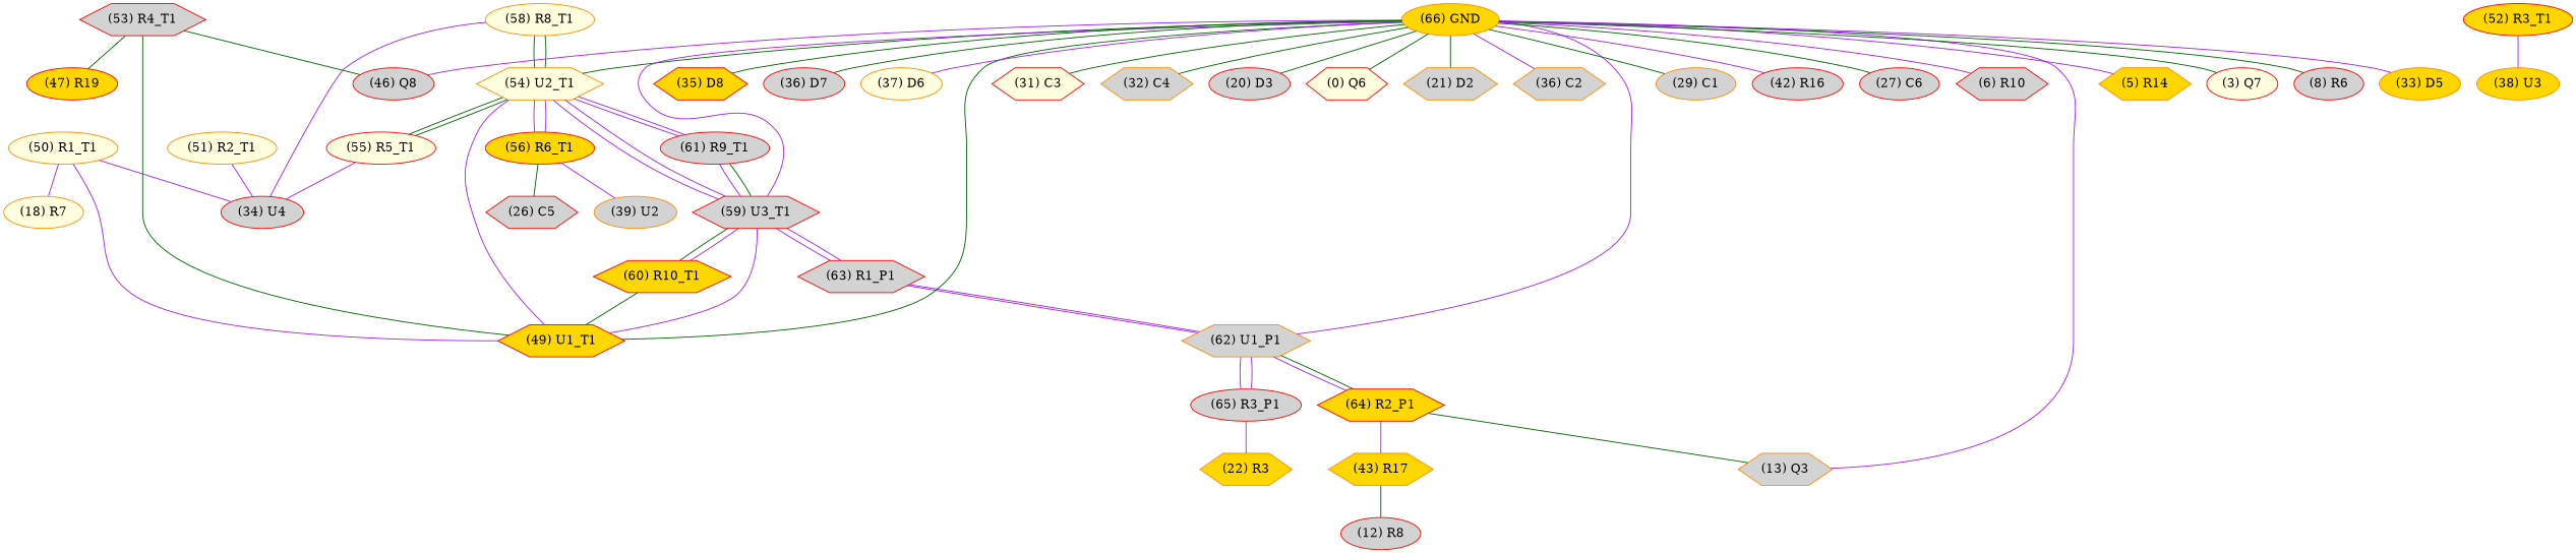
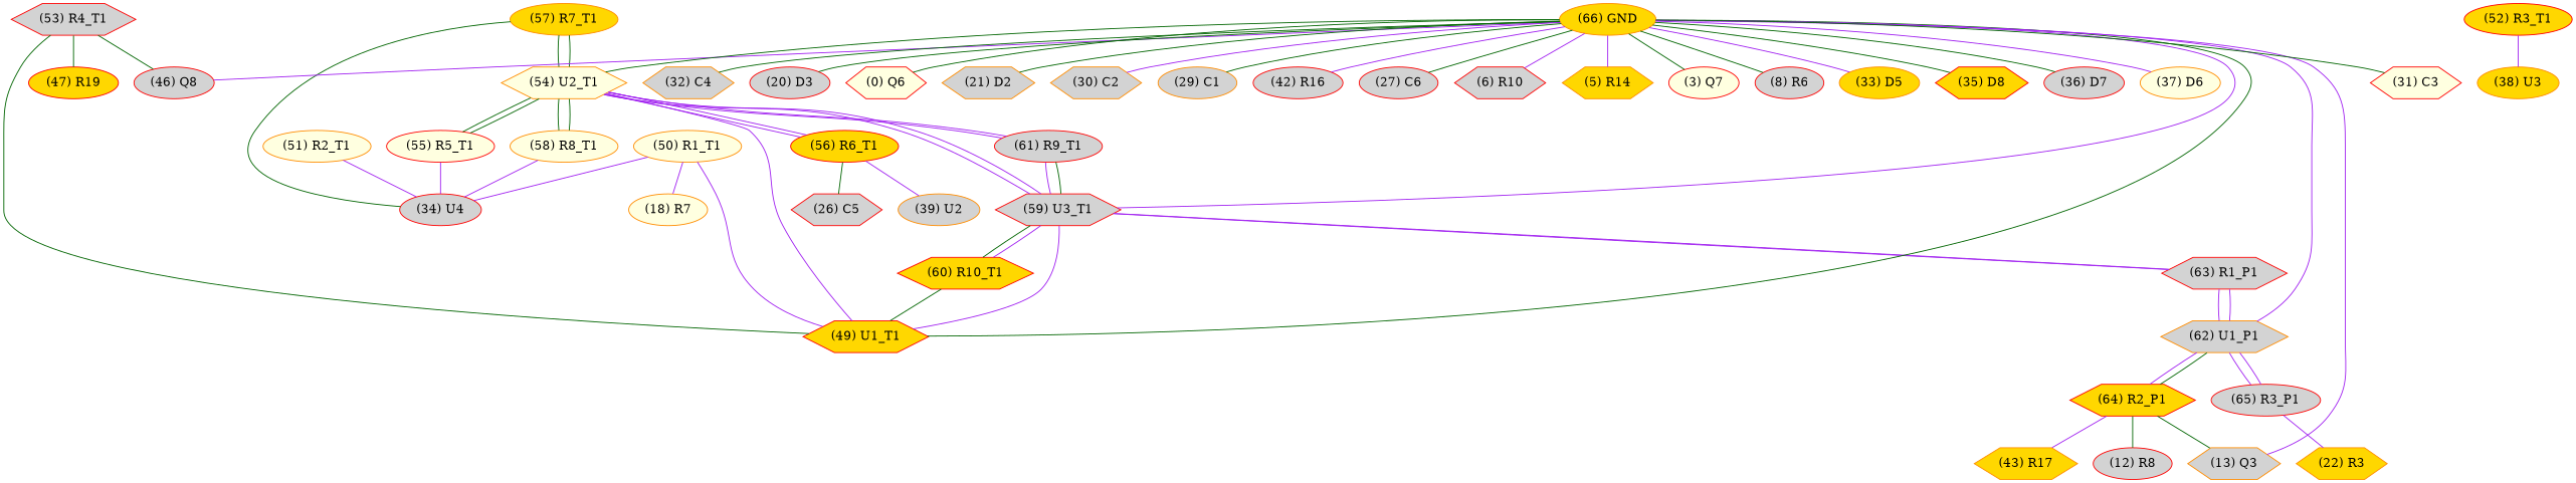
  graph {
    node [color=red fillcolor=lightgrey shape=ellipse style=filled]
    edge [color=purple]
    n1 [color=darkorange fillcolor=lightyellow label="(50) R1_T1"]
    n2 [label="(34) U4"]
    n3 [color=darkorange fillcolor=lightyellow label="(18) R7"]
    n4 [fillcolor=gold label="(49) U1_T1" shape=hexagon]
    n5 [color=darkorange fillcolor=lightyellow label="(51) R2_T1"]
    n6 [fillcolor=gold label="(52) R3_T1"]
    n7 [color=darkorange fillcolor=gold label="(38) U3"]
    n8 [label="(53) R4_T1" shape=hexagon]
    n9 [label="(46) Q8"]
    n10 [fillcolor=gold label="(47) R19"]
    n11 [color=darkorange fillcolor=lightyellow label="(54) U2_T1" shape=hexagon]
+   n12 [color=darkorange fillcolor=gold label="(57) R7_T1"]
    n13 [color=darkorange fillcolor=lightyellow label="(58) R8_T1"]
    n14 [fillcolor=lightyellow label="(55) R5_T1"]
    n15 [fillcolor=gold label="(56) R6_T1"]
    n16 [label="(59) U3_T1" shape=hexagon]
    n17 [label="(61) R9_T1"]
    n18 [label="(26) C5" shape=hexagon]
    n19 [color=darkorange label="(39) U2"]
    n20 [fillcolor=gold label="(60) R10_T1" shape=hexagon]
    n21 [label="(63) R1_P1" shape=hexagon]
    n22 [color=darkorange label="(62) U1_P1" shape=hexagon]
    n23 [label="(65) R3_P1"]
    n24 [fillcolor=gold label="(64) R2_P1" shape=hexagon]
    n25 [color=darkorange fillcolor=gold label="(22) R3" shape=hexagon]
    n26 [label="(12) R8"]
    n27 [color=darkorange label="(13) Q3" shape=hexagon]
    n28 [color=darkorange fillcolor=gold label="(43) R17" shape=hexagon]
    n29 [color=darkorange fillcolor=gold label="(66) GND"]
    n30 [fillcolor=lightyellow label="(31) C3" shape=hexagon]
    n31 [color=darkorange label="(32) C4" shape=hexagon]
    n32 [label="(20) D3"]
    n33 [fillcolor=lightyellow label="(0) Q6" shape=hexagon]
    n34 [color=darkorange label="(21) D2" shape=hexagon]
-   n35 [color=darkorange label="(36) C2" shape=hexagon]
+   n35 [color=darkorange label="(30) C2" shape=hexagon]
    n36 [color=darkorange label="(29) C1"]
    n37 [label="(42) R16"]
    n38 [label="(27) C6"]
    n39 [label="(6) R10" shape=hexagon]
    n40 [color=darkorange fillcolor=gold label="(5) R14" shape=hexagon]
    n41 [fillcolor=lightyellow label="(3) Q7"]
    n42 [label="(8) R6"]
    n43 [color=darkorange fillcolor=gold label="(33) D5"]
    n44 [fillcolor=gold label="(35) D8" shape=hexagon]
    n45 [label="(36) D7"]
    n46 [color=darkorange fillcolor=lightyellow label="(37) D6"]
    n1 -- n2
    n1 -- n3
    n1 -- n4
    n5 -- n2
    n6 -- n7
    n8 -- n4 [color=darkgreen]
    n8 -- n9 [color=darkgreen]
    n8 -- n10 [color=darkgreen]
    n11 -- n4
+   n11 -- n12 [color=darkgreen]
    n11 -- n13 [color=darkgreen]
    n11 -- n14 [color=darkgreen]
    n11 -- n15
    n11 -- n16
    n11 -- n17
+   n12 -- n2 [color=darkgreen]
+   n12 -- n11 [color=darkgreen]
    n13 -- n2
    n13 -- n11 [color=darkgreen]
    n14 -- n2
    n14 -- n11 [color=darkgreen]
    n15 -- n11
    n15 -- n18 [color=darkgreen]
    n15 -- n19
    n16 -- n4
    n16 -- n11
    n16 -- n17 [color=darkgreen]
    n16 -- n20 [color=darkgreen]
    n16 -- n21
    n17 -- n11
    n17 -- n16
    n20 -- n4 [color=darkgreen]
    n20 -- n16
    n21 -- n16
    n21 -- n22
    n22 -- n21
    n22 -- n23
    n22 -- n24
    n23 -- n22
    n23 -- n25
    n24 -- n22 [color=darkgreen]
-   n28 -- n26 [color=darkgreen]
+   n24 -- n26 [color=darkgreen]
    n24 -- n27 [color=darkgreen]
    n24 -- n28
    n29 -- n4 [color=darkgreen]
    n29 -- n9
    n29 -- n11 [color=darkgreen]
    n29 -- n16
    n29 -- n22
    n29 -- n27
    n29 -- n30 [color=darkgreen]
    n29 -- n31 [color=darkgreen]
    n29 -- n32 [color=darkgreen]
    n29 -- n33 [color=darkgreen]
    n29 -- n34 [color=darkgreen]
    n29 -- n35
    n29 -- n36 [color=darkgreen]
    n29 -- n37
    n29 -- n38 [color=darkgreen]
    n29 -- n39
    n29 -- n40
    n29 -- n41 [color=darkgreen]
    n29 -- n42 [color=darkgreen]
    n29 -- n43
    n29 -- n44 [color=darkgreen]
    n29 -- n45 [color=darkgreen]
    n29 -- n46
  }
